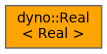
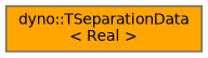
  digraph {
    rankdir=LR
-   n1 [color=grey40 fillcolor=orange fontname=Helvetica fontsize=10 height=0.2 label="dyno::Real\l\< Real \>" shape=box style=filled width=0.4]
+   n1 [color=grey40 fillcolor=orange fontname=Helvetica fontsize=10 height=0.2 label="dyno::TSeparationData\l\< Real \>" shape=box style=filled width=0.4]
  }
